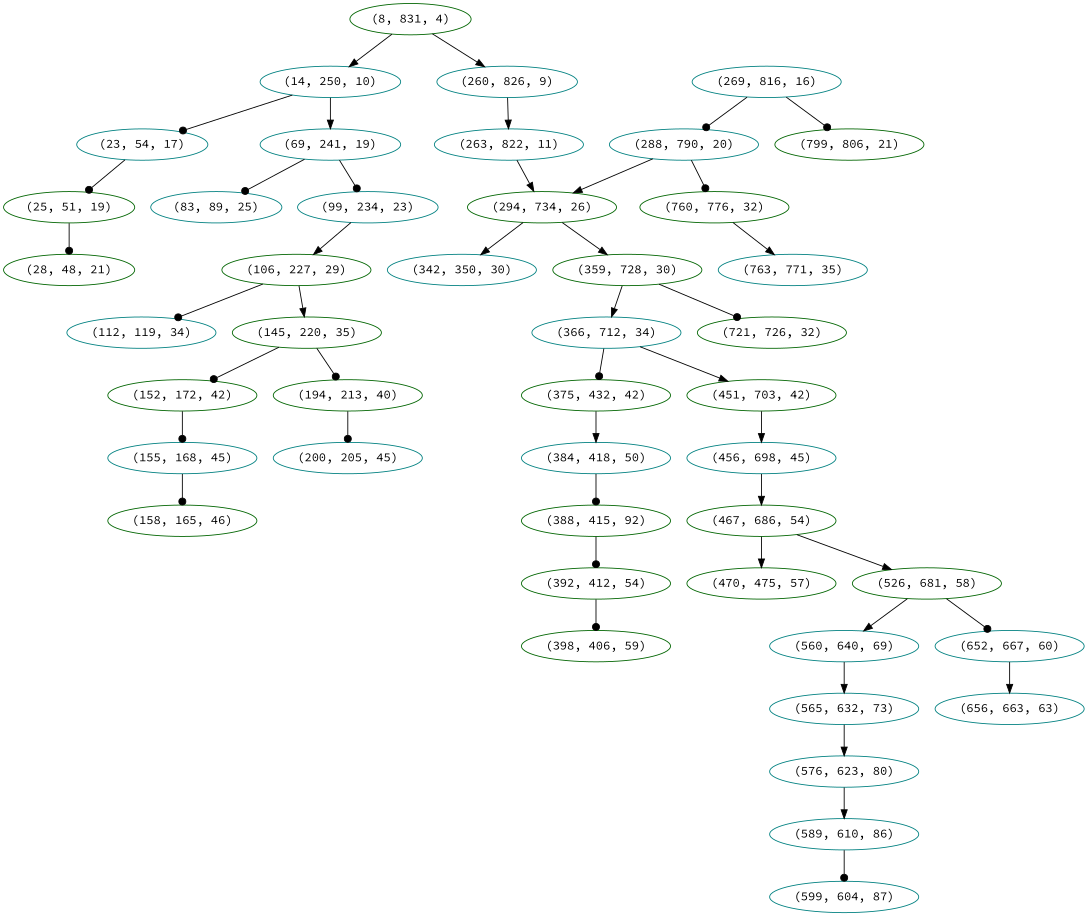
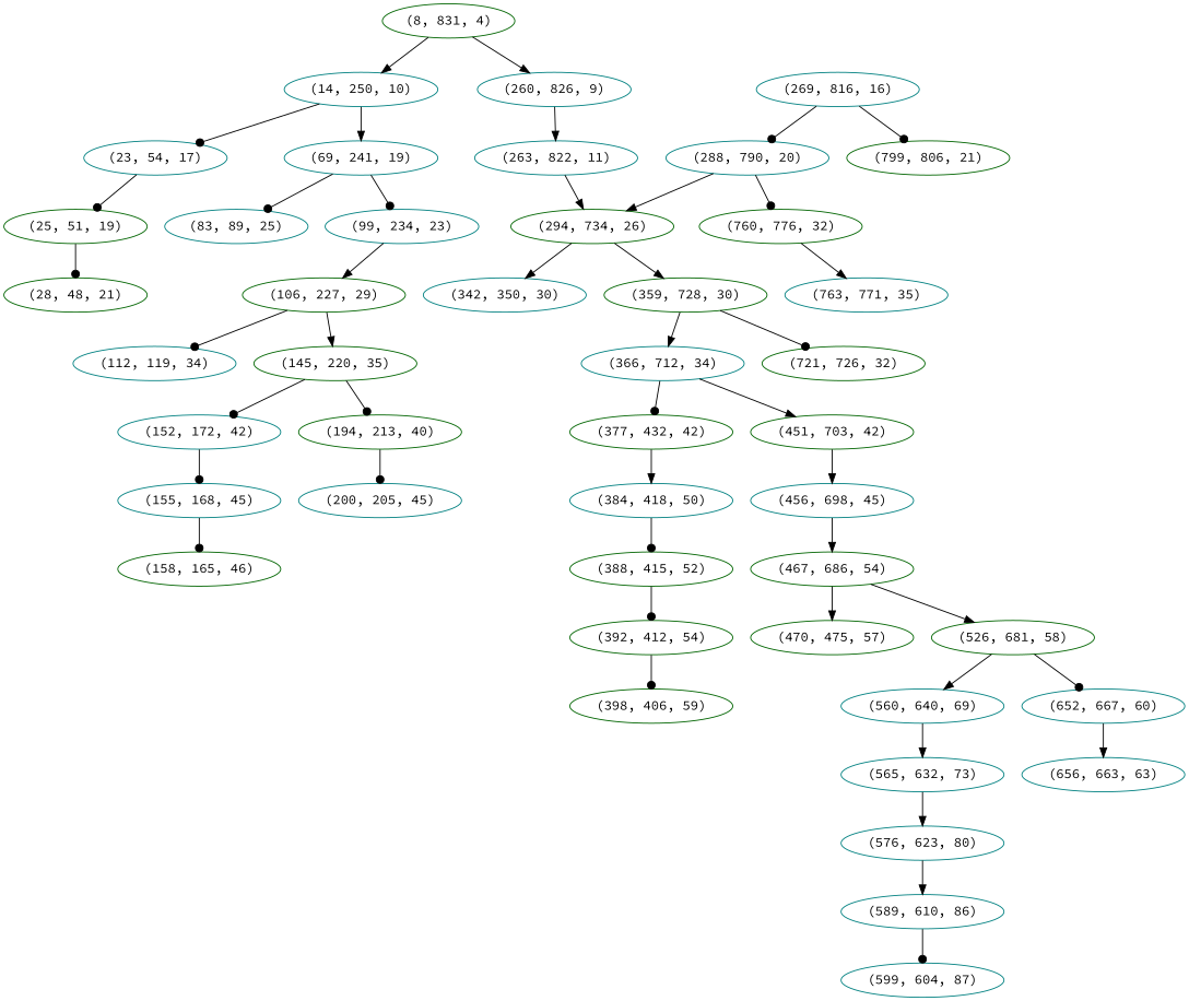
  digraph {
    fontname="Source Code Pro"
    node [color=teal fontname="Source Code Pro"]
    edge [arrowhead=normal fontname="Source Code Pro"]
    "(8, 831, 4)" [color=darkgreen]
    "(14, 250, 10)"
    "(260, 826, 9)"
    "(23, 54, 17)"
    "(69, 241, 19)"
    "(263, 822, 11)"
    "(25, 51, 19)" [color=darkgreen]
    "(83, 89, 25)"
    "(99, 234, 23)"
    "(28, 48, 21)" [color=darkgreen]
    "(106, 227, 29)" [color=darkgreen]
    "(112, 119, 34)"
    "(145, 220, 35)" [color=darkgreen]
-   "(152, 172, 42)" [color=darkgreen]
+   "(152, 172, 42)"
    "(194, 213, 40)" [color=darkgreen]
    "(155, 168, 45)"
    "(200, 205, 45)"
    "(158, 165, 46)" [color=darkgreen]
    "(294, 734, 26)" [color=darkgreen]
    "(269, 816, 16)"
    "(288, 790, 20)"
    "(799, 806, 21)" [color=darkgreen]
    "(760, 776, 32)" [color=darkgreen]
    "(342, 350, 30)"
    "(359, 728, 30)" [color=darkgreen]
    "(763, 771, 35)"
    "(366, 712, 34)"
    "(721, 726, 32)" [color=darkgreen]
-   "(375, 432, 42)" [color=darkgreen]
+   "(375, 432, 42)" [color=darkgreen label="(377, 432, 42)"]
    "(451, 703, 42)" [color=darkgreen]
    "(384, 418, 50)"
    "(456, 698, 45)"
-   "(388, 415, 52)" [color=darkgreen label="(388, 415, 92)"]
+   "(388, 415, 52)" [color=darkgreen]
    "(392, 412, 54)" [color=darkgreen]
    "(398, 406, 59)" [color=darkgreen]
    "(467, 686, 54)" [color=darkgreen]
    "(470, 475, 57)" [color=darkgreen]
    "(526, 681, 58)" [color=darkgreen]
    "(560, 640, 69)"
    "(652, 667, 60)"
    "(565, 632, 73)"
    "(656, 663, 63)"
    "(576, 623, 80)"
    "(589, 610, 86)"
    "(599, 604, 87)"
    "(8, 831, 4)" -> "(14, 250, 10)"
    "(8, 831, 4)" -> "(260, 826, 9)"
    "(14, 250, 10)" -> "(23, 54, 17)" [arrowhead=dot]
    "(14, 250, 10)" -> "(69, 241, 19)"
    "(260, 826, 9)" -> "(263, 822, 11)"
    "(23, 54, 17)" -> "(25, 51, 19)" [arrowhead=dot]
    "(69, 241, 19)" -> "(83, 89, 25)" [arrowhead=dot]
    "(69, 241, 19)" -> "(99, 234, 23)" [arrowhead=dot]
    "(263, 822, 11)" -> "(294, 734, 26)"
    "(25, 51, 19)" -> "(28, 48, 21)" [arrowhead=dot]
    "(99, 234, 23)" -> "(106, 227, 29)"
    "(106, 227, 29)" -> "(112, 119, 34)" [arrowhead=dot]
    "(106, 227, 29)" -> "(145, 220, 35)"
    "(145, 220, 35)" -> "(152, 172, 42)" [arrowhead=dot]
    "(145, 220, 35)" -> "(194, 213, 40)" [arrowhead=dot]
    "(152, 172, 42)" -> "(155, 168, 45)" [arrowhead=dot]
    "(194, 213, 40)" -> "(200, 205, 45)" [arrowhead=dot]
    "(155, 168, 45)" -> "(158, 165, 46)" [arrowhead=dot]
    "(294, 734, 26)" -> "(342, 350, 30)"
    "(294, 734, 26)" -> "(359, 728, 30)"
    "(269, 816, 16)" -> "(288, 790, 20)" [arrowhead=dot]
    "(269, 816, 16)" -> "(799, 806, 21)" [arrowhead=dot]
    "(288, 790, 20)" -> "(294, 734, 26)"
    "(288, 790, 20)" -> "(760, 776, 32)" [arrowhead=dot]
    "(760, 776, 32)" -> "(763, 771, 35)"
    "(359, 728, 30)" -> "(366, 712, 34)"
    "(359, 728, 30)" -> "(721, 726, 32)" [arrowhead=dot]
    "(366, 712, 34)" -> "(375, 432, 42)" [arrowhead=dot]
    "(366, 712, 34)" -> "(451, 703, 42)"
    "(375, 432, 42)" -> "(384, 418, 50)"
    "(451, 703, 42)" -> "(456, 698, 45)"
    "(384, 418, 50)" -> "(388, 415, 52)" [arrowhead=dot]
    "(456, 698, 45)" -> "(467, 686, 54)"
    "(388, 415, 52)" -> "(392, 412, 54)" [arrowhead=dot]
    "(392, 412, 54)" -> "(398, 406, 59)" [arrowhead=dot]
    "(467, 686, 54)" -> "(470, 475, 57)"
    "(467, 686, 54)" -> "(526, 681, 58)"
    "(526, 681, 58)" -> "(560, 640, 69)"
    "(526, 681, 58)" -> "(652, 667, 60)" [arrowhead=dot]
    "(560, 640, 69)" -> "(565, 632, 73)"
    "(652, 667, 60)" -> "(656, 663, 63)"
    "(565, 632, 73)" -> "(576, 623, 80)"
    "(576, 623, 80)" -> "(589, 610, 86)"
    "(589, 610, 86)" -> "(599, 604, 87)" [arrowhead=dot]
  }
